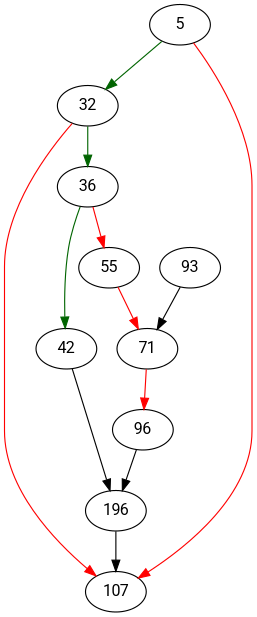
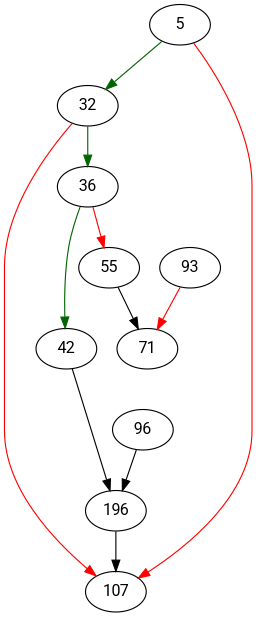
  strict digraph {
    fontname=Roboto
    node [fontname=Roboto]
    edge [fontname=Roboto]
    5 [entry=true]
    32
    107
    36
    42
    55
    n7 [label=196]
    71
    96
    93
    5 -> 32 [color=darkgreen cond=true]
    5 -> 107 [color=red cond=false]
    32 -> 107 [color=red cond=false]
    32 -> 36 [color=darkgreen cond=true]
    36 -> 42 [color=darkgreen cond=true]
    36 -> 55 [color=red cond=false]
    42 -> n7
-   55 -> 71 [color=red]
+   55 -> 71
    n7 -> 107
-   71 -> 96 [color=red cond=false]
    96 -> n7
-   93 -> 71
+   93 -> 71 [color=red]
  }
